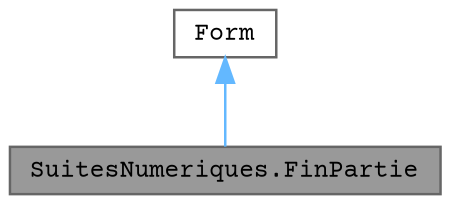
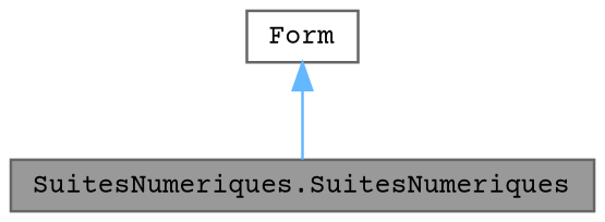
  digraph {
    fontname="Courier Prime"
    node [color=gray40 fontname="Courier Prime" fontsize=10 shape=box style=filled]
-   n1 [fillcolor=grey60 fontcolor=black height=0.2 label="SuitesNumeriques.FinPartie" width=0.4]
+   n1 [fillcolor=grey60 fontcolor=black height=0.2 label="SuitesNumeriques.SuitesNumeriques" width=0.4]
    n2 [fillcolor=white height=0.2 label=Form width=0.4]
    n2 -> n1 [color=steelblue1 dir=back fontname="Courier Prime" fontsize=10 labelfontname=Helvetica labelfontsize=10 style=solid]
  }
